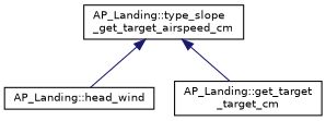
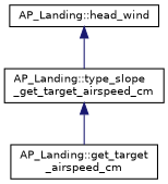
  digraph {
    rankdir=TB
    node [color=black fillcolor=white fontname=Helvetica fontsize=10 shape=record style=filled]
    edge [color=midnightblue dir=back fontname=Helvetica fontsize=10 labelfontname=Helvetica labelfontsize=10 style=solid]
    n1 [height=0.2 label="AP_Landing::head_wind" width=0.4]
    n2 [height=0.2 label="AP_Landing::type_slope\l_get_target_airspeed_cm" width=0.4]
-   n3 [height=0.2 label="AP_Landing::get_target\l_target_cm" width=0.4]
-   n2 -> n1
+   n3 [height=0.2 label="AP_Landing::get_target\l_airspeed_cm" width=0.4]
+   n1 -> n2
    n2 -> n3
  }
